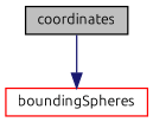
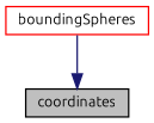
  digraph {
    rankdir=TB
    fontname=Ubuntu
    node [fontname=Ubuntu fontsize=10 shape=record]
    n1 [color=black fillcolor=grey75 fontcolor=black height=0.2 label=coordinates style=filled width=0.4]
    n2 [color=red height=0.2 label=boundingSpheres width=0.4]
-   n1 -> n2 [color=midnightblue fontname=Ubuntu fontsize=10 labelfontname=FreeSans labelfontsize=10 style=solid]
+   n2 -> n1 [color=midnightblue fontname=Ubuntu fontsize=10 labelfontname=FreeSans labelfontsize=10 style=solid]
  }
